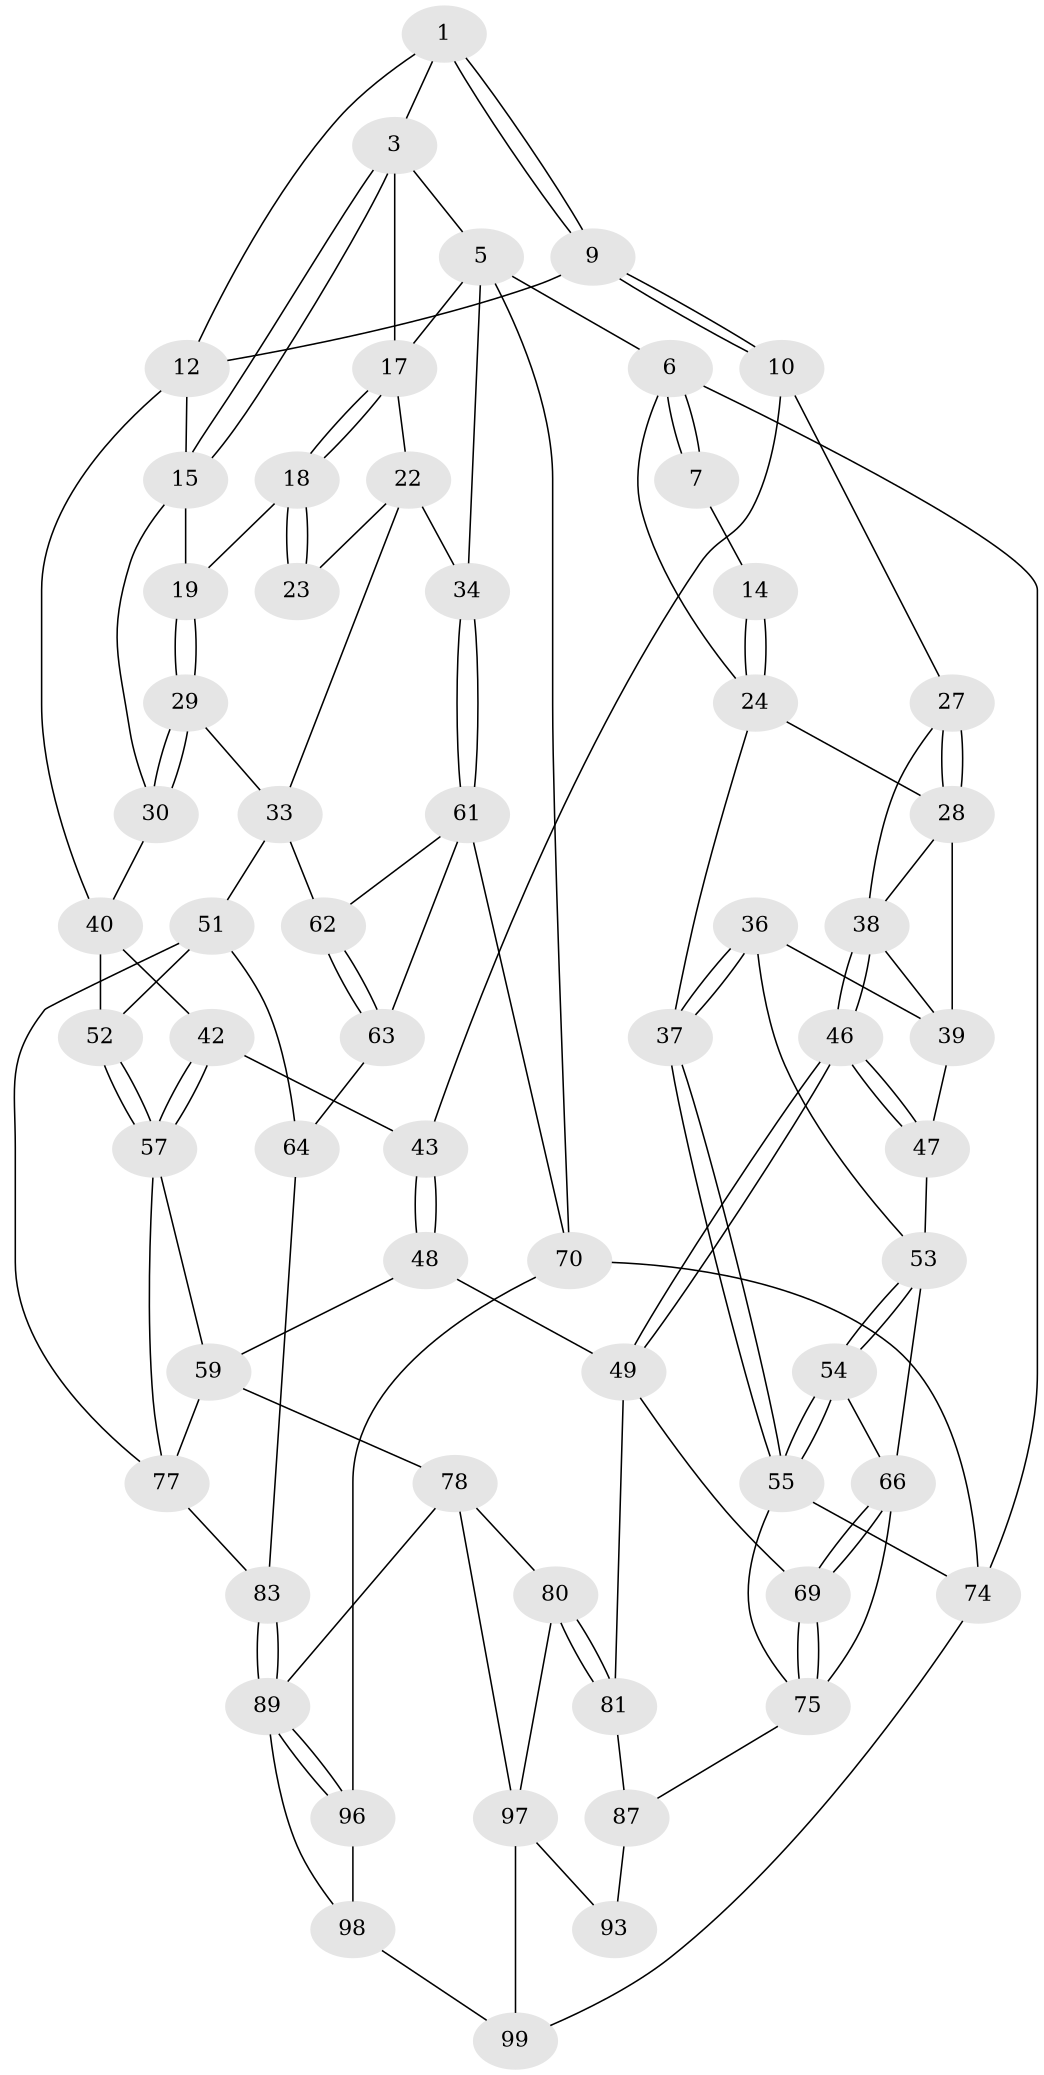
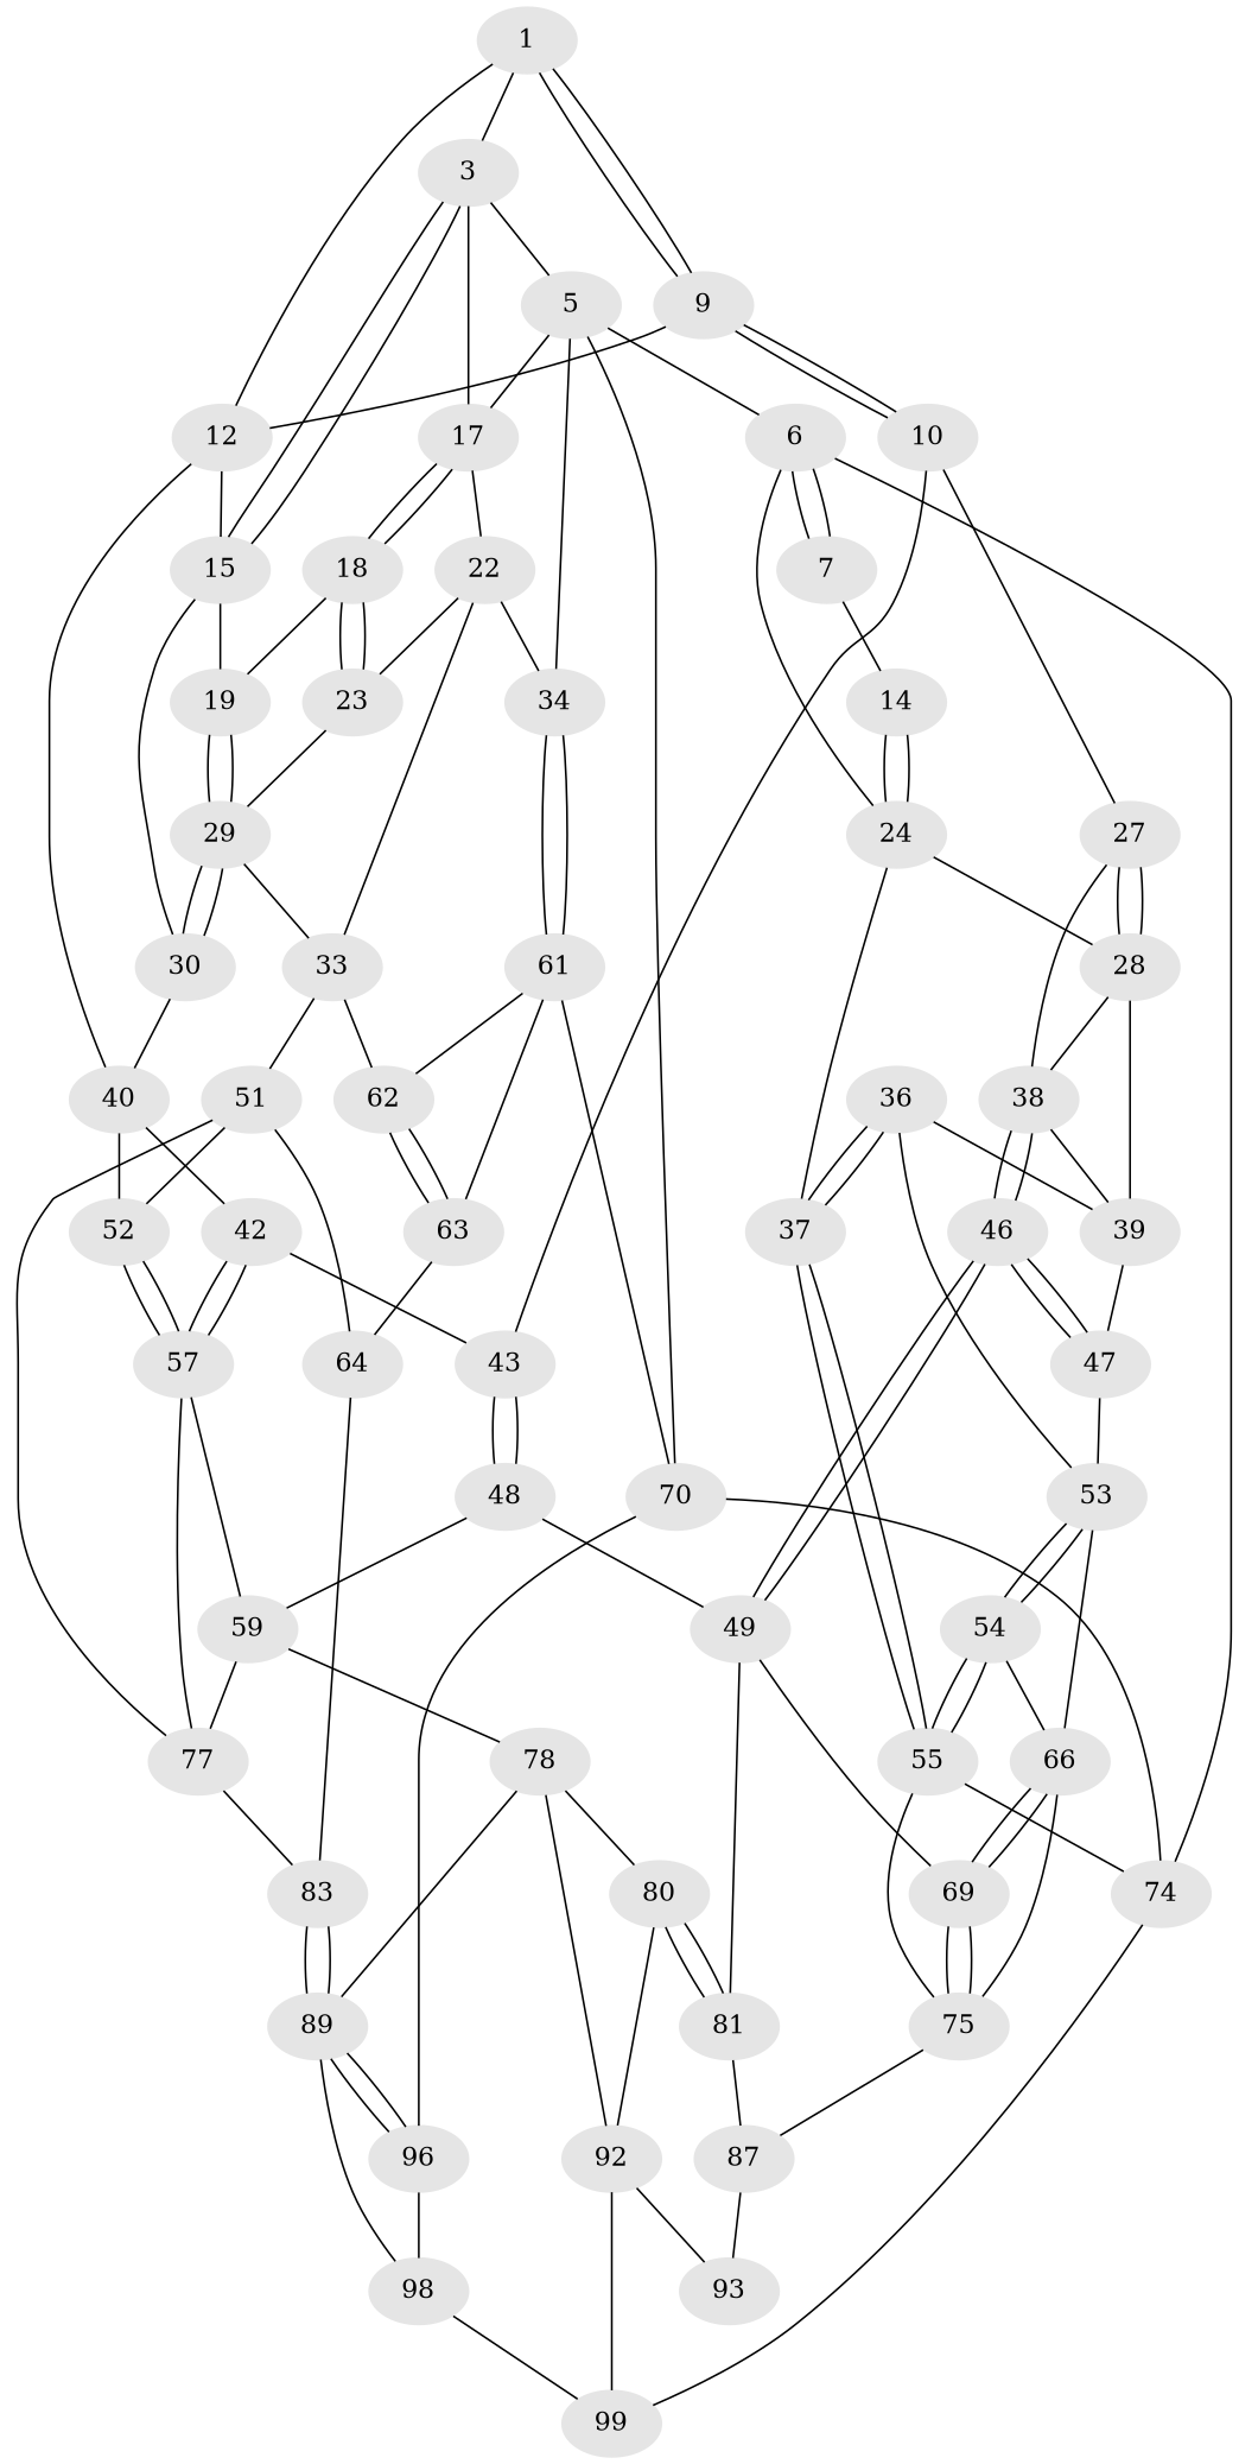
  graph {
    node [color=gray90 style=filled]
    1 [super="+2"]
    3 [super="+4"]
    9
    12 [super="+13"]
    5 [super="+20"]
    15 [super="+16"]
    17 [super="+21"]
    10 [super="+26"]
    40 [super="+41"]
    6
    34
    70 [super="+71"]
    19
    30
    18
    22 [super="+32"]
    7
    24 [super="+25"]
    74
    61 [super="+72"]
    96 [super="+102"]
    14
    28 [super="+35"]
    37
    99 [super="+101"]
    27
    43
    38
    48
    42
    52
    29 [super="+31"]
    23
    33 [super="+50"]
    51 [super="+65"]
    62
    39 [super="+44"]
    55 [super="+73"]
    46
    36 [super="+45"]
    53 [super="+56"]
    47
    64 [super="+82"]
    77 [super="+84"]
    63
    54
    66 [super="+67"]
    75 [super="+76"]
    49 [super="+68"]
    57 [super="+58"]
    59 [super="+60"]
    69
    81 [super="+86"]
    78 [super="+79"]
    87 [super="+88"]
    83
    80 [super="+91"]
    89 [super="+90"]
-   92 [super="+97" label=97]
+   92 [super="+97"]
    98
    93 [super="+94"]
    1 -- 3
    1 -- 9
    1 -- 9
    1 -- 12
    3 -- 5
    3 -- 15
    3 -- 15
    3 -- 17
    9 -- 12
    9 -- 10
    9 -- 10
    12 -- 15
    12 -- 40
    5 -- 17
    5 -- 6
    5 -- 34
    5 -- 70
    15 -- 19
    15 -- 30
    17 -- 18
    17 -- 18
    17 -- 22
    10 -- 27
    10 -- 43
    40 -- 42
    40 -- 52
    6 -- 7
    6 -- 7
    6 -- 24
    6 -- 74
    34 -- 61
    34 -- 61
    70 -- 74
    70 -- 96
    19 -- 29
    19 -- 29
    30 -- 40
    18 -- 19
    18 -- 23
    18 -- 23
    22 -- 34
    22 -- 23
    22 -- 33
    7 -- 14
    24 -- 28
    24 -- 37
    74 -- 99
    61 -- 70
    61 -- 62
    61 -- 63
    96 -- 98
    14 -- 24
    14 -- 24
    28 -- 38
    28 -- 39
    37 -- 55
    37 -- 55
    27 -- 28
    27 -- 28
    27 -- 38
    43 -- 48
    43 -- 48
    38 -- 39
    38 -- 46
    38 -- 46
    48 -- 49
    48 -- 59
    42 -- 43
    42 -- 57
    42 -- 57
    52 -- 57
    52 -- 57
    29 -- 30
    29 -- 30
    29 -- 33
+   23 -- 29
    33 -- 51
    33 -- 62
    51 -- 52
    51 -- 64
    51 -- 77
    62 -- 63
    62 -- 63
    39 -- 47
    55 -- 74
    55 -- 75
    46 -- 47
    46 -- 47
    46 -- 49
    46 -- 49
    36 -- 37
    36 -- 37
    36 -- 39
    36 -- 53
    53 -- 54
    53 -- 54
    53 -- 66
    47 -- 53
    64 -- 83
    77 -- 83
    63 -- 64
    54 -- 55
    54 -- 55
    54 -- 66
    66 -- 75
    66 -- 69
    66 -- 69
    75 -- 87
    49 -- 69
    49 -- 81
    57 -- 77
    57 -- 59
    59 -- 77
    59 -- 78
    69 -- 75
    69 -- 75
    81 -- 87
    78 -- 80
    78 -- 89
    78 -- 92
    87 -- 93
    83 -- 89
    83 -- 89
    80 -- 81 [weight=2]
    80 -- 81
    80 -- 92
    89 -- 96
    89 -- 96
    89 -- 98
    92 -- 99
    92 -- 93
    98 -- 99
  }
